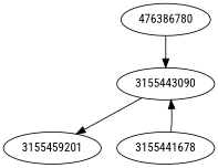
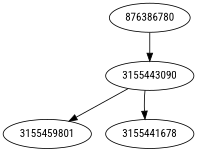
  strict digraph {
    fontname="Roboto Condensed"
    node [fontname="Roboto Condensed"]
    edge [fontname="Roboto Condensed"]
    n1 [label=3155443090]
-   3155459201
+   3155459201 [label=3155459801]
    3155441678
-   876386780 [label=476386780]
+   876386780
    n1 -> 3155459201
-   3155441678 -> n1
+   n1 -> 3155441678
    876386780 -> n1
  }
